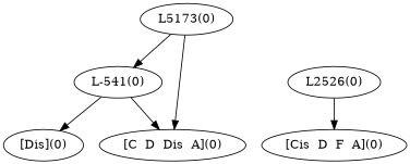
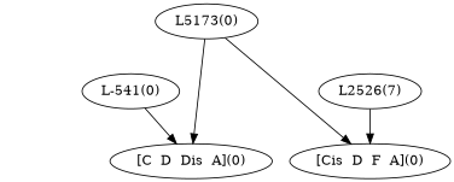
  digraph {
    "L5173(0)"
    n2 [label="L-541(0)"]
-   "L2526(0)"
-   "[Dis](0)"
+   "L2526(0)" [label="L2526(7)"]
    "[C  D  Dis  A](0)"
    "[Cis  D  F  A](0)"
    subgraph sub_1 {
      rank=min
      "L5173(0)"
    }
    subgraph sub_2 {
      rank=same
      n2
      "L2526(0)"
    }
    subgraph sub_3 {
      rank=max
-     "[Dis](0)"
      "[C  D  Dis  A](0)"
      "[Cis  D  F  A](0)"
    }
-   "L5173(0)" -> n2
+   "L5173(0)" -> "[Cis  D  F  A](0)"
    "L5173(0)" -> "[C  D  Dis  A](0)"
-   n2 -> "[Dis](0)"
    n2 -> "[C  D  Dis  A](0)"
    "L2526(0)" -> "[Cis  D  F  A](0)"
  }
